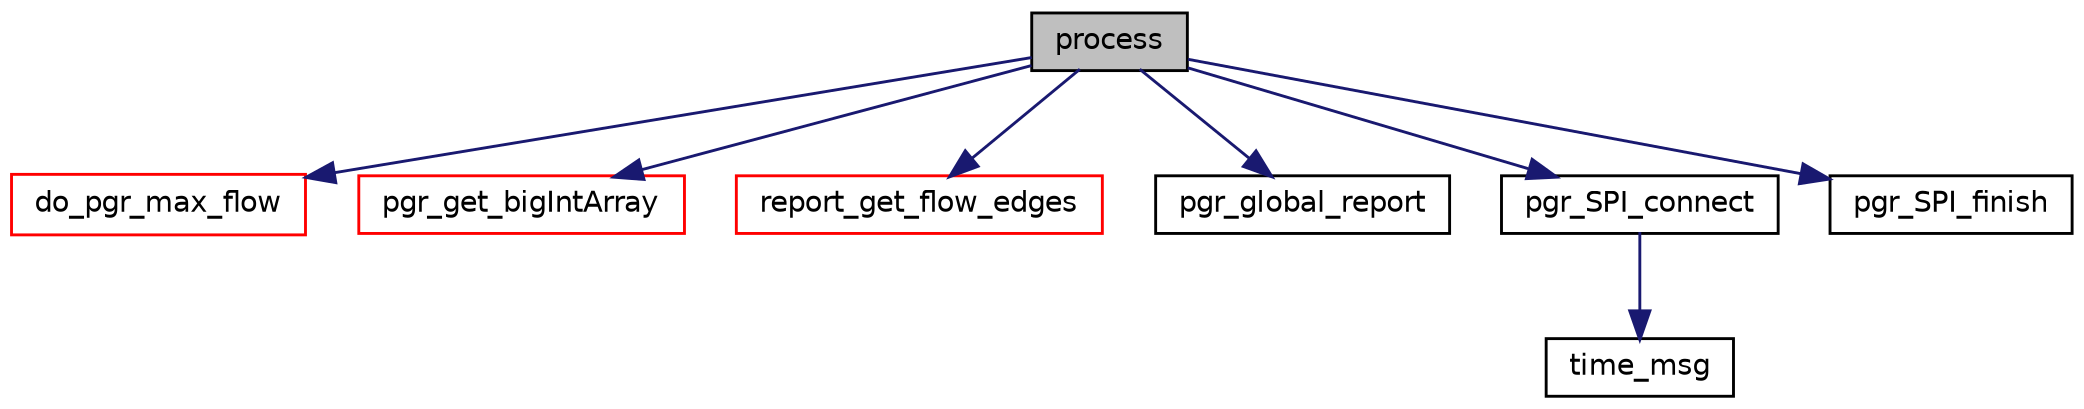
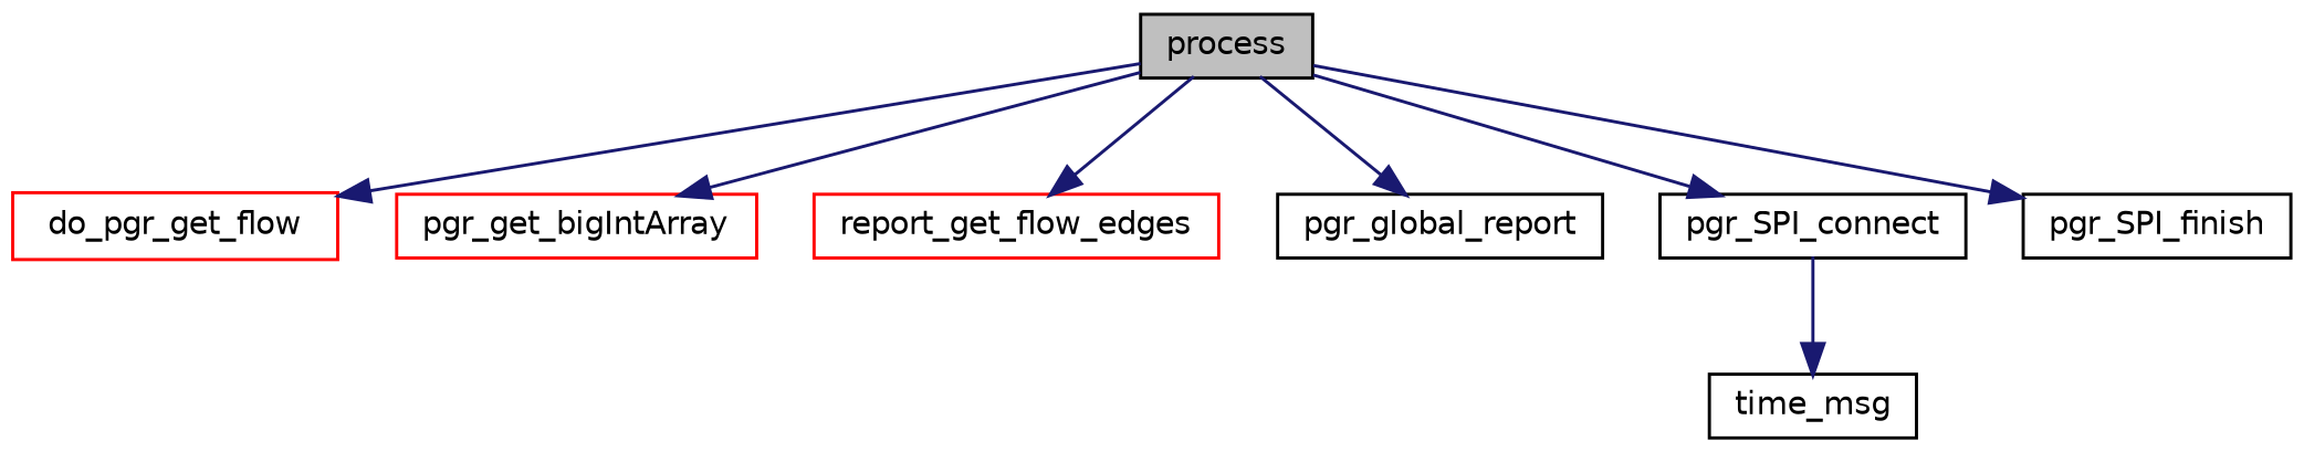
  digraph {
    rankdir=TB
    node [color=black fillcolor=white fontname=Helvetica fontsize=10 shape=record style=filled]
    edge [color=midnightblue fontname=Helvetica fontsize=10 labelfontname=Helvetica labelfontsize=10 style=solid]
    n1 [fillcolor=grey75 fontcolor=black height=0.2 label=process width=0.4]
-   n2 [color=red height=0.2 label=do_pgr_max_flow width=0.4]
+   n2 [color=red height=0.2 label=do_pgr_get_flow width=0.4]
    n3 [color=red height=0.2 label=pgr_get_bigIntArray width=0.4]
    n4 [color=red height=0.2 label=report_get_flow_edges width=0.4]
    n5 [height=0.2 label=pgr_global_report width=0.4]
    n6 [height=0.2 label=pgr_SPI_connect width=0.4]
    n7 [height=0.2 label=pgr_SPI_finish width=0.4]
    n8 [height=0.2 label=time_msg width=0.4]
    n1 -> n2
    n1 -> n3
    n1 -> n4
    n1 -> n5
    n1 -> n6
    n1 -> n7
    n6 -> n8
  }
